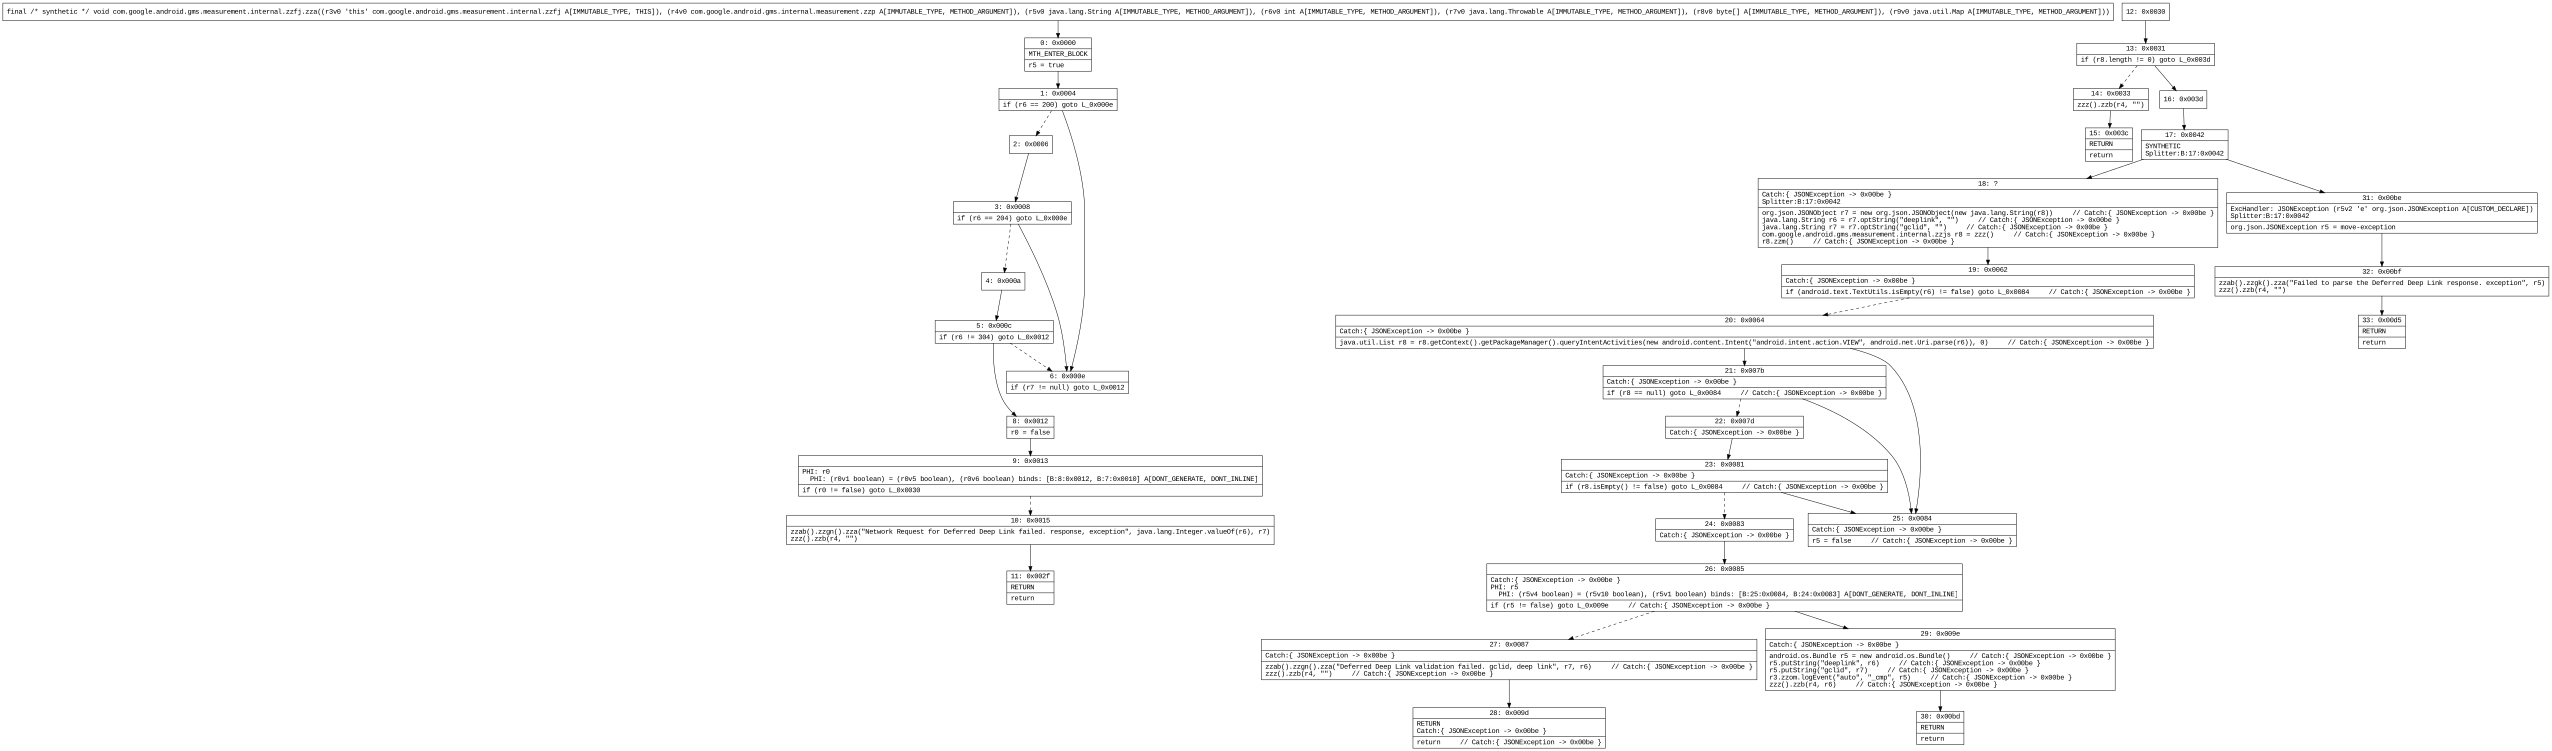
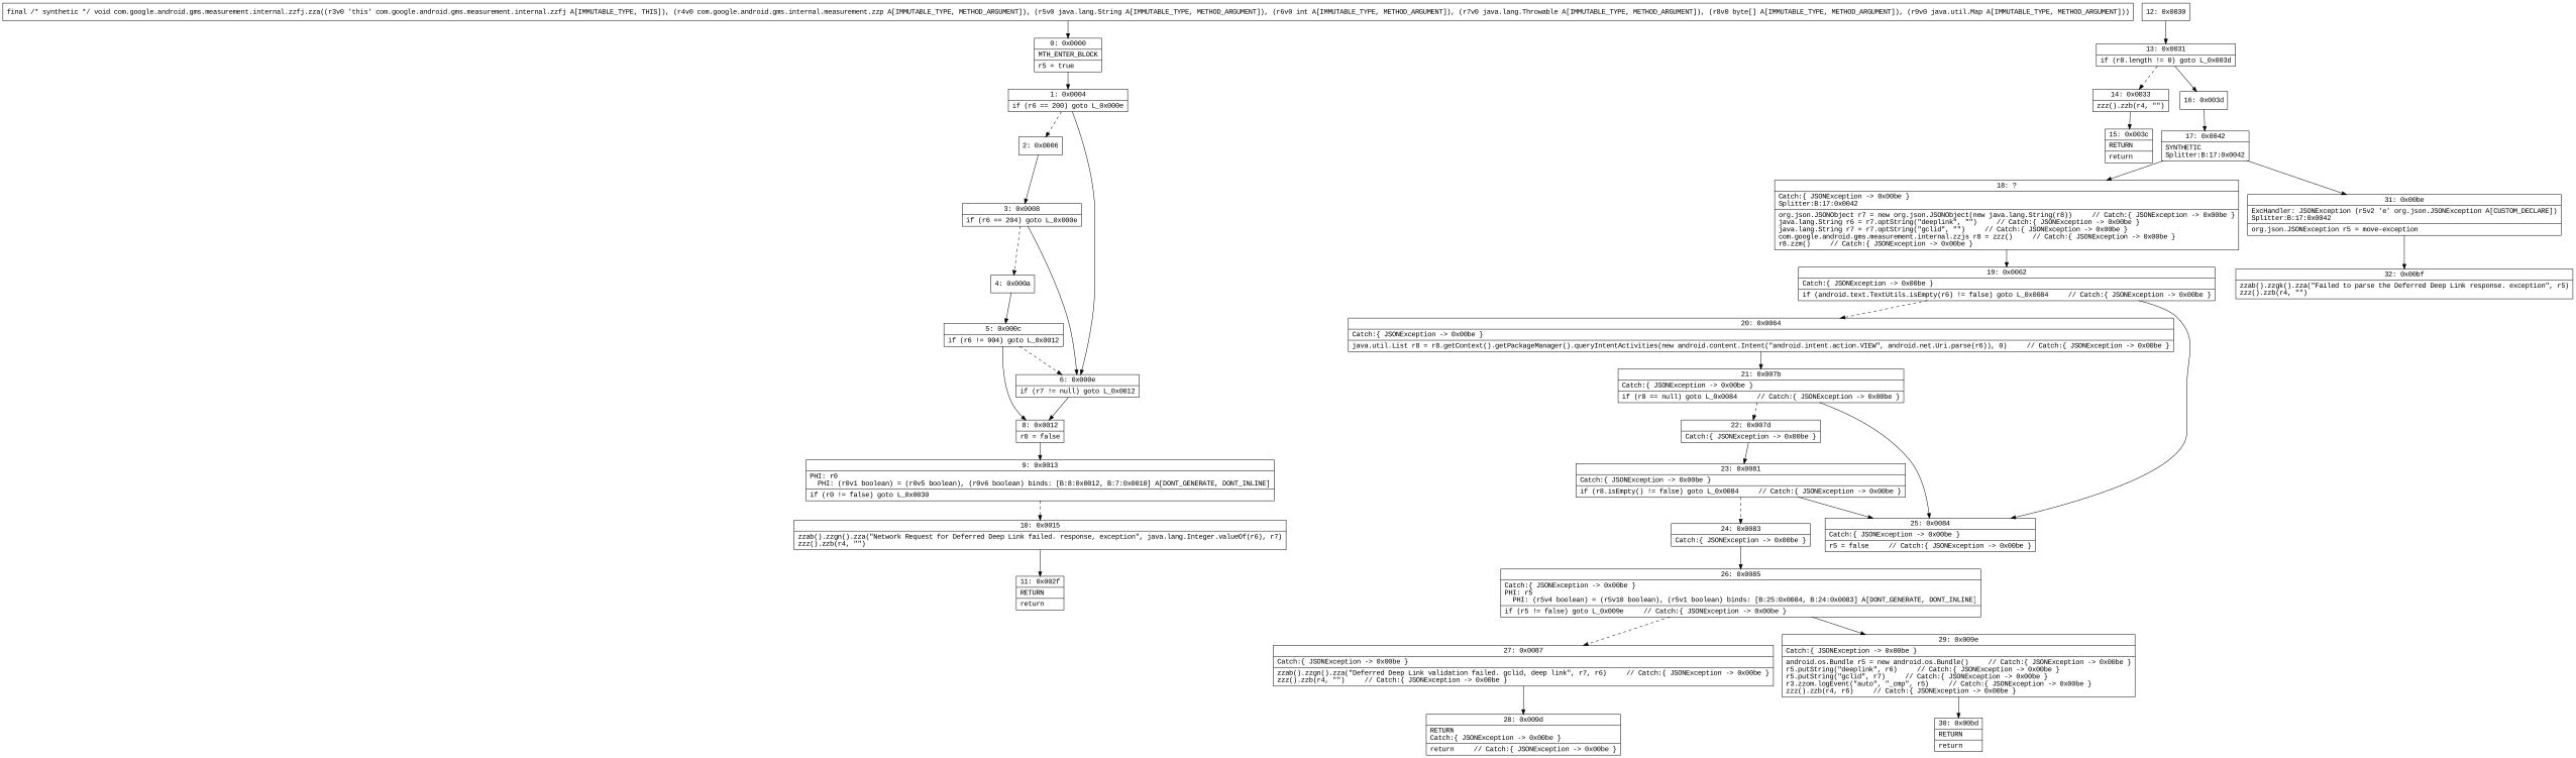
  digraph {
    fontname="Liberation Mono"
    node [fontname="Liberation Mono" shape=record]
    edge [fontname="Liberation Mono"]
    n1 [label="{0\:\ 0x0000|MTH_ENTER_BLOCK\l|r5 = true\l}"]
    n2 [label="{1\:\ 0x0004|if (r6 == 200) goto L_0x000e\l}"]
    n3 [label="{2\:\ 0x0006}"]
    n4 [label="{6\:\ 0x000e|if (r7 != null) goto L_0x0012\l}"]
    n5 [label="{3\:\ 0x0008|if (r6 == 204) goto L_0x000e\l}"]
    n6 [label="{8\:\ 0x0012|r0 = false\l}"]
    n7 [label="{4\:\ 0x000a}"]
-   n8 [label="{5\:\ 0x000c|if (r6 != 304) goto L_0x0012\l}"]
+   n8 [label="{5\:\ 0x000c|if (r6 != 904) goto L_0x0012\l}"]
    n9 [label="{9\:\ 0x0013|PHI: r0 \l  PHI: (r0v1 boolean) = (r0v5 boolean), (r0v6 boolean) binds: [B:8:0x0012, B:7:0x0010] A[DONT_GENERATE, DONT_INLINE]\l|if (r0 != false) goto L_0x0030\l}"]
    n10 [label="{10\:\ 0x0015|zzab().zzgn().zza(\"Network Request for Deferred Deep Link failed. response, exception\", java.lang.Integer.valueOf(r6), r7)\lzzz().zzb(r4, \"\")\l}"]
    n11 [label="{11\:\ 0x002f|RETURN\l|return\l}"]
    n12 [label="{12\:\ 0x0030}"]
    n13 [label="{13\:\ 0x0031|if (r8.length != 0) goto L_0x003d\l}"]
    n14 [label="{14\:\ 0x0033|zzz().zzb(r4, \"\")\l}"]
    n15 [label="{16\:\ 0x003d}"]
    n16 [label="{15\:\ 0x003c|RETURN\l|return\l}"]
    n17 [label="{17\:\ 0x0042|SYNTHETIC\lSplitter:B:17:0x0042\l}"]
    n18 [label="{18\:\ ?|Catch:\{ JSONException \-\> 0x00be \}\lSplitter:B:17:0x0042\l|org.json.JSONObject r7 = new org.json.JSONObject(new java.lang.String(r8))     \/\/ Catch:\{ JSONException \-\> 0x00be \}\ljava.lang.String r6 = r7.optString(\"deeplink\", \"\")     \/\/ Catch:\{ JSONException \-\> 0x00be \}\ljava.lang.String r7 = r7.optString(\"gclid\", \"\")     \/\/ Catch:\{ JSONException \-\> 0x00be \}\lcom.google.android.gms.measurement.internal.zzjs r8 = zzz()     \/\/ Catch:\{ JSONException \-\> 0x00be \}\lr8.zzm()     \/\/ Catch:\{ JSONException \-\> 0x00be \}\l}"]
    n19 [label="{31\:\ 0x00be|ExcHandler: JSONException (r5v2 'e' org.json.JSONException A[CUSTOM_DECLARE])\lSplitter:B:17:0x0042\l|org.json.JSONException r5 = move\-exception\l}"]
    n20 [label="{19\:\ 0x0062|Catch:\{ JSONException \-\> 0x00be \}\l|if (android.text.TextUtils.isEmpty(r6) != false) goto L_0x0084     \/\/ Catch:\{ JSONException \-\> 0x00be \}\l}"]
    n21 [label="{32\:\ 0x00bf|zzab().zzgk().zza(\"Failed to parse the Deferred Deep Link response. exception\", r5)\lzzz().zzb(r4, \"\")\l}"]
    n22 [label="{20\:\ 0x0064|Catch:\{ JSONException \-\> 0x00be \}\l|java.util.List r8 = r8.getContext().getPackageManager().queryIntentActivities(new android.content.Intent(\"android.intent.action.VIEW\", android.net.Uri.parse(r6)), 0)     \/\/ Catch:\{ JSONException \-\> 0x00be \}\l}"]
    n23 [label="{25\:\ 0x0084|Catch:\{ JSONException \-\> 0x00be \}\l|r5 = false     \/\/ Catch:\{ JSONException \-\> 0x00be \}\l}"]
    n24 [label="{21\:\ 0x007b|Catch:\{ JSONException \-\> 0x00be \}\l|if (r8 == null) goto L_0x0084     \/\/ Catch:\{ JSONException \-\> 0x00be \}\l}"]
    n25 [label="{22\:\ 0x007d|Catch:\{ JSONException \-\> 0x00be \}\l}"]
    n26 [label="{23\:\ 0x0081|Catch:\{ JSONException \-\> 0x00be \}\l|if (r8.isEmpty() != false) goto L_0x0084     \/\/ Catch:\{ JSONException \-\> 0x00be \}\l}"]
    n27 [label="{24\:\ 0x0083|Catch:\{ JSONException \-\> 0x00be \}\l}"]
    n28 [label="{26\:\ 0x0085|Catch:\{ JSONException \-\> 0x00be \}\lPHI: r5 \l  PHI: (r5v4 boolean) = (r5v10 boolean), (r5v1 boolean) binds: [B:25:0x0084, B:24:0x0083] A[DONT_GENERATE, DONT_INLINE]\l|if (r5 != false) goto L_0x009e     \/\/ Catch:\{ JSONException \-\> 0x00be \}\l}"]
    n29 [label="{27\:\ 0x0087|Catch:\{ JSONException \-\> 0x00be \}\l|zzab().zzgn().zza(\"Deferred Deep Link validation failed. gclid, deep link\", r7, r6)     \/\/ Catch:\{ JSONException \-\> 0x00be \}\lzzz().zzb(r4, \"\")     \/\/ Catch:\{ JSONException \-\> 0x00be \}\l}"]
    n30 [label="{29\:\ 0x009e|Catch:\{ JSONException \-\> 0x00be \}\l|android.os.Bundle r5 = new android.os.Bundle()     \/\/ Catch:\{ JSONException \-\> 0x00be \}\lr5.putString(\"deeplink\", r6)     \/\/ Catch:\{ JSONException \-\> 0x00be \}\lr5.putString(\"gclid\", r7)     \/\/ Catch:\{ JSONException \-\> 0x00be \}\lr3.zzom.logEvent(\"auto\", \"_cmp\", r5)     \/\/ Catch:\{ JSONException \-\> 0x00be \}\lzzz().zzb(r4, r6)     \/\/ Catch:\{ JSONException \-\> 0x00be \}\l}"]
    n31 [label="{28\:\ 0x009d|RETURN\lCatch:\{ JSONException \-\> 0x00be \}\l|return     \/\/ Catch:\{ JSONException \-\> 0x00be \}\l}"]
    n32 [label="{30\:\ 0x00bd|RETURN\l|return\l}"]
-   n33 [label="{33\:\ 0x00d5|RETURN\l|return\l}"]
    n34 [label="{final \/* synthetic *\/ void com.google.android.gms.measurement.internal.zzfj.zza((r3v0 'this' com.google.android.gms.measurement.internal.zzfj A[IMMUTABLE_TYPE, THIS]), (r4v0 com.google.android.gms.internal.measurement.zzp A[IMMUTABLE_TYPE, METHOD_ARGUMENT]), (r5v0 java.lang.String A[IMMUTABLE_TYPE, METHOD_ARGUMENT]), (r6v0 int A[IMMUTABLE_TYPE, METHOD_ARGUMENT]), (r7v0 java.lang.Throwable A[IMMUTABLE_TYPE, METHOD_ARGUMENT]), (r8v0 byte[] A[IMMUTABLE_TYPE, METHOD_ARGUMENT]), (r9v0 java.util.Map A[IMMUTABLE_TYPE, METHOD_ARGUMENT])) }"]
    n1 -> n2
    n2 -> n3 [style=dashed]
    n2 -> n4
    n3 -> n5
+   n4 -> n6
    n5 -> n4
    n5 -> n7 [style=dashed]
    n6 -> n9
    n7 -> n8
    n8 -> n4 [style=dashed]
    n8 -> n6
    n9 -> n10 [style=dashed]
    n10 -> n11
    n12 -> n13
    n13 -> n14 [style=dashed]
    n13 -> n15
    n14 -> n16
    n15 -> n17
    n17 -> n18
    n17 -> n19
    n18 -> n20
    n19 -> n21
    n20 -> n22 [style=dashed]
-   n22 -> n23
-   n21 -> n33
+   n20 -> n23
    n22 -> n24
    n24 -> n23
    n24 -> n25 [style=dashed]
    n25 -> n26
    n26 -> n23
    n26 -> n27 [style=dashed]
    n27 -> n28
    n28 -> n29 [style=dashed]
    n28 -> n30
    n29 -> n31
    n30 -> n32
    n34 -> n1
  }
